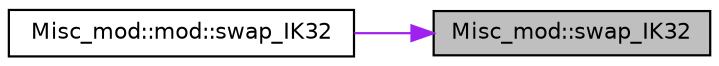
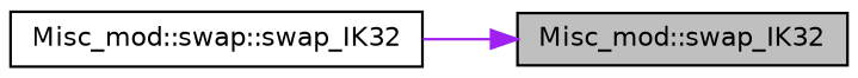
  digraph {
    rankdir=RL
    node [color=black fontname=Helvetica fontsize=10 shape=record style=filled]
    n1 [fillcolor=grey75 fontcolor=black height=0.2 label="Misc_mod::swap_IK32" width=0.4]
-   n2 [fillcolor=white height=0.2 label="Misc_mod::mod::swap_IK32" width=0.4]
+   n2 [fillcolor=white height=0.2 label="Misc_mod::swap::swap_IK32" width=0.4]
    n1 -> n2 [color=purple dir=back fontname=Helvetica fontsize=10 labelfontname=Helvetica labelfontsize=10 style=solid]
  }
